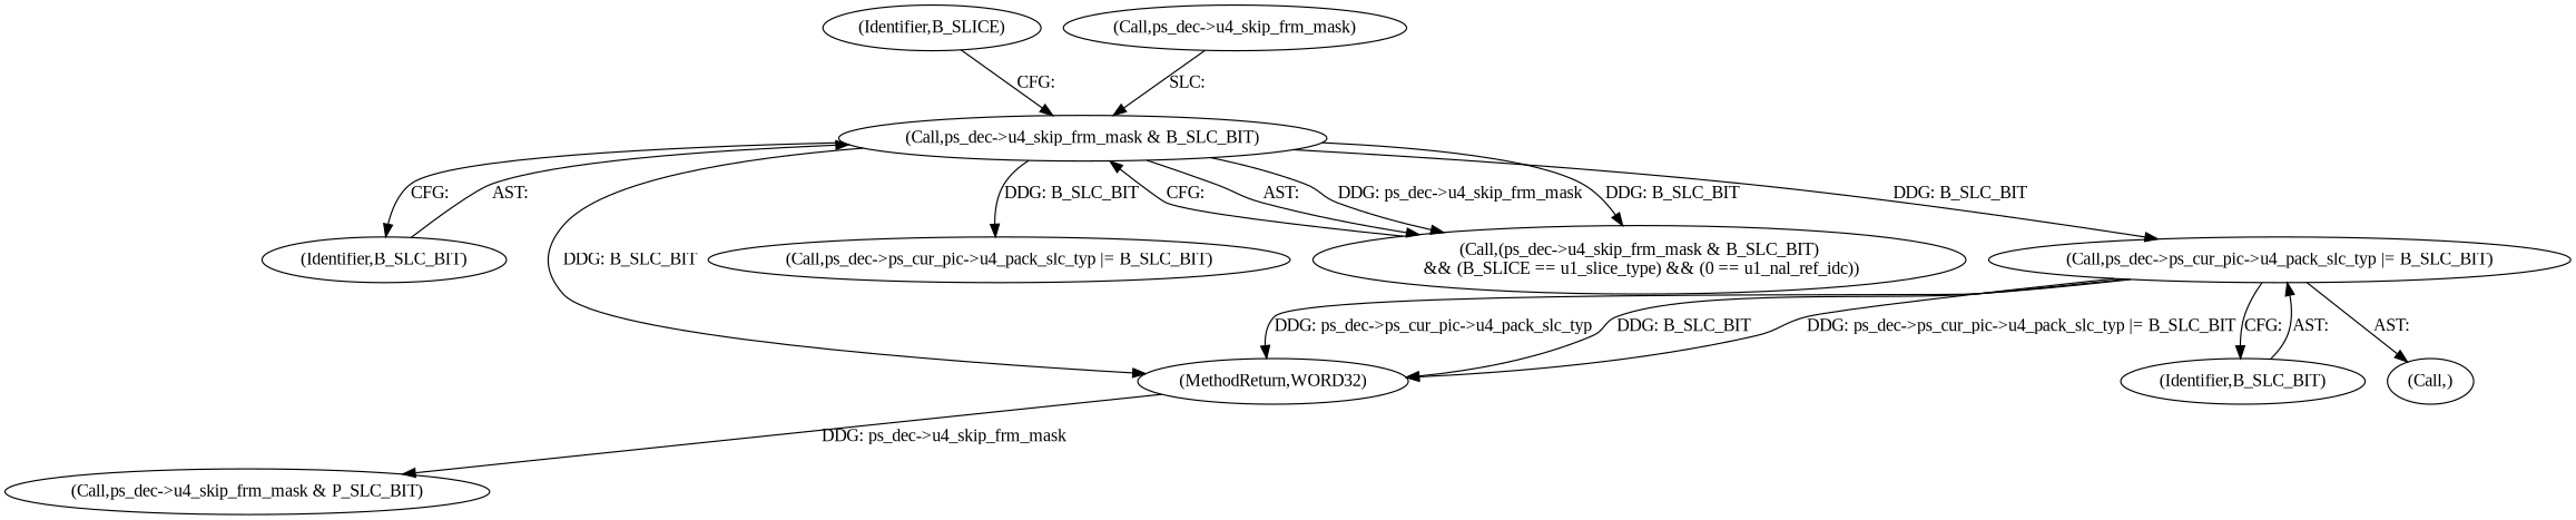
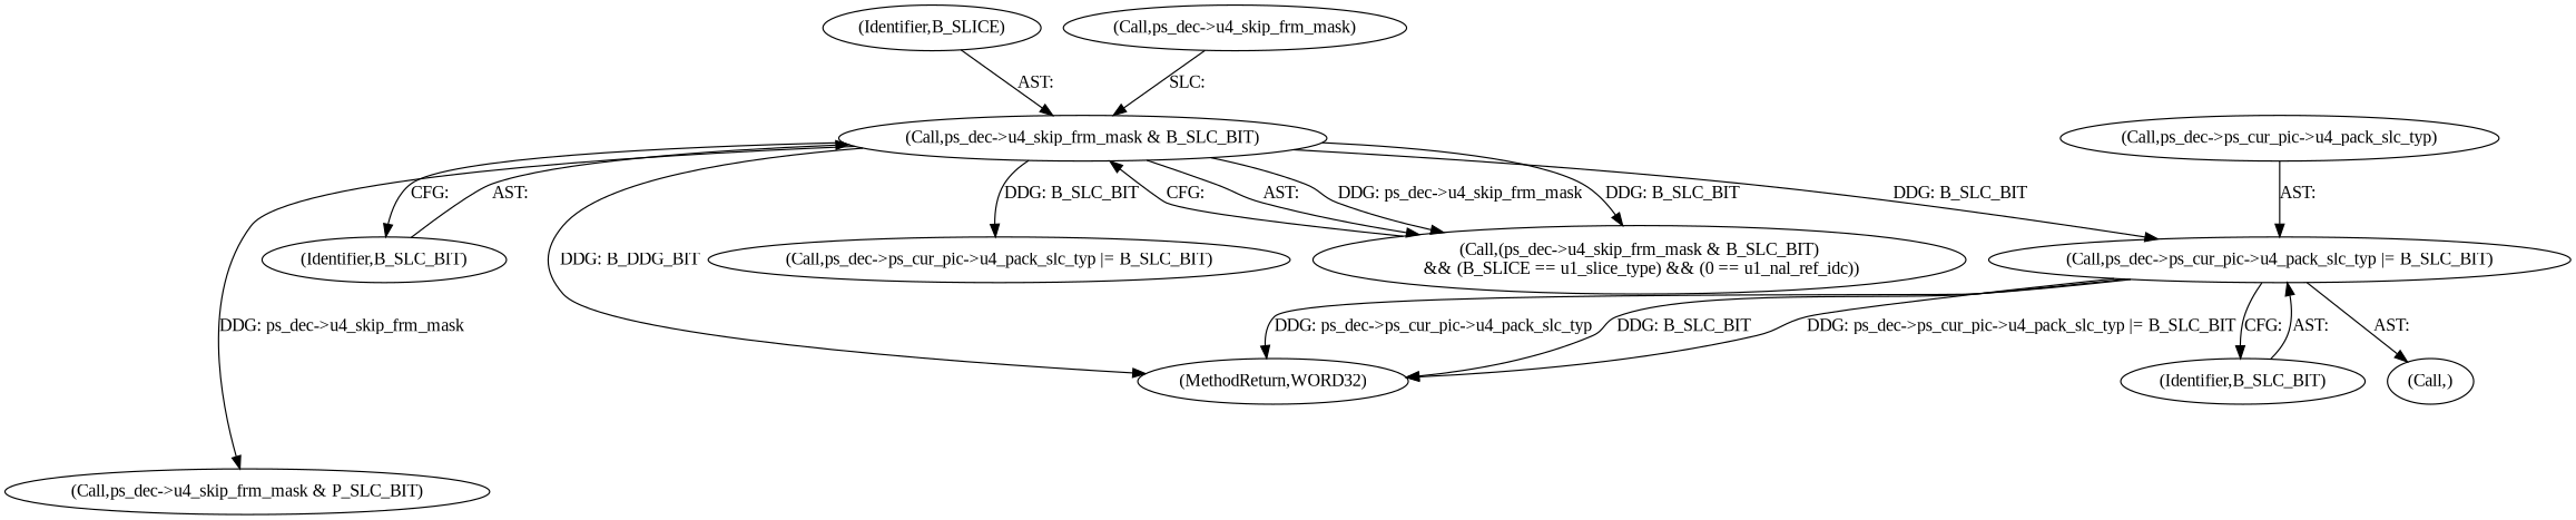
  digraph {
    fontname="Liberation Serif"
    node [fontname="Liberation Serif"]
    edge [fontname="Liberation Serif"]
    n1 [label="(Call,ps_dec->ps_cur_pic->u4_pack_slc_typ |= B_SLC_BIT)"]
    n2 [label="(Call,)"]
    n3 [label="(MethodReturn,WORD32)"]
    n4 [label="(Identifier,B_SLC_BIT)"]
    n5 [label="(Call,ps_dec->u4_skip_frm_mask & B_SLC_BIT)"]
    n6 [label="(Identifier,B_SLC_BIT)"]
    n7 [label="(Call,ps_dec->u4_skip_frm_mask & P_SLC_BIT)"]
    n8 [label="(Call,ps_dec->ps_cur_pic->u4_pack_slc_typ |= B_SLC_BIT)"]
    n9 [label="(Call,(ps_dec->u4_skip_frm_mask & B_SLC_BIT)\n && (B_SLICE == u1_slice_type) && (0 == u1_nal_ref_idc))"]
+   n10 [label="(Call,ps_dec->ps_cur_pic->u4_pack_slc_typ)"]
    n11 [label="(Identifier,B_SLICE)"]
    n12 [label="(Call,ps_dec->u4_skip_frm_mask)"]
    n1 -> n2 [label="AST: "]
    n1 -> n3 [label="DDG: ps_dec->ps_cur_pic->u4_pack_slc_typ |= B_SLC_BIT"]
    n1 -> n3 [label="DDG: ps_dec->ps_cur_pic->u4_pack_slc_typ"]
    n1 -> n3 [label="DDG: B_SLC_BIT"]
    n1 -> n4 [label="CFG: "]
    n4 -> n1 [label="AST: "]
    n5 -> n1 [label="DDG: B_SLC_BIT"]
-   n5 -> n3 [label="DDG: B_SLC_BIT"]
+   n5 -> n3 [label="DDG: B_DDG_BIT"]
    n5 -> n6 [label="CFG: "]
-   n3 -> n7 [label="DDG: ps_dec->u4_skip_frm_mask"]
+   n5 -> n7 [label="DDG: ps_dec->u4_skip_frm_mask"]
    n5 -> n8 [label="DDG: B_SLC_BIT"]
    n5 -> n9 [label="AST: "]
    n5 -> n9 [label="DDG: ps_dec->u4_skip_frm_mask"]
    n5 -> n9 [label="DDG: B_SLC_BIT"]
    n6 -> n5 [label="AST: "]
    n9 -> n5 [label="CFG: "]
-   n11 -> n5 [label="CFG: "]
+   n10 -> n1 [label="AST: "]
+   n11 -> n5 [label="AST: "]
    n12 -> n5 [label="SLC: "]
  }
